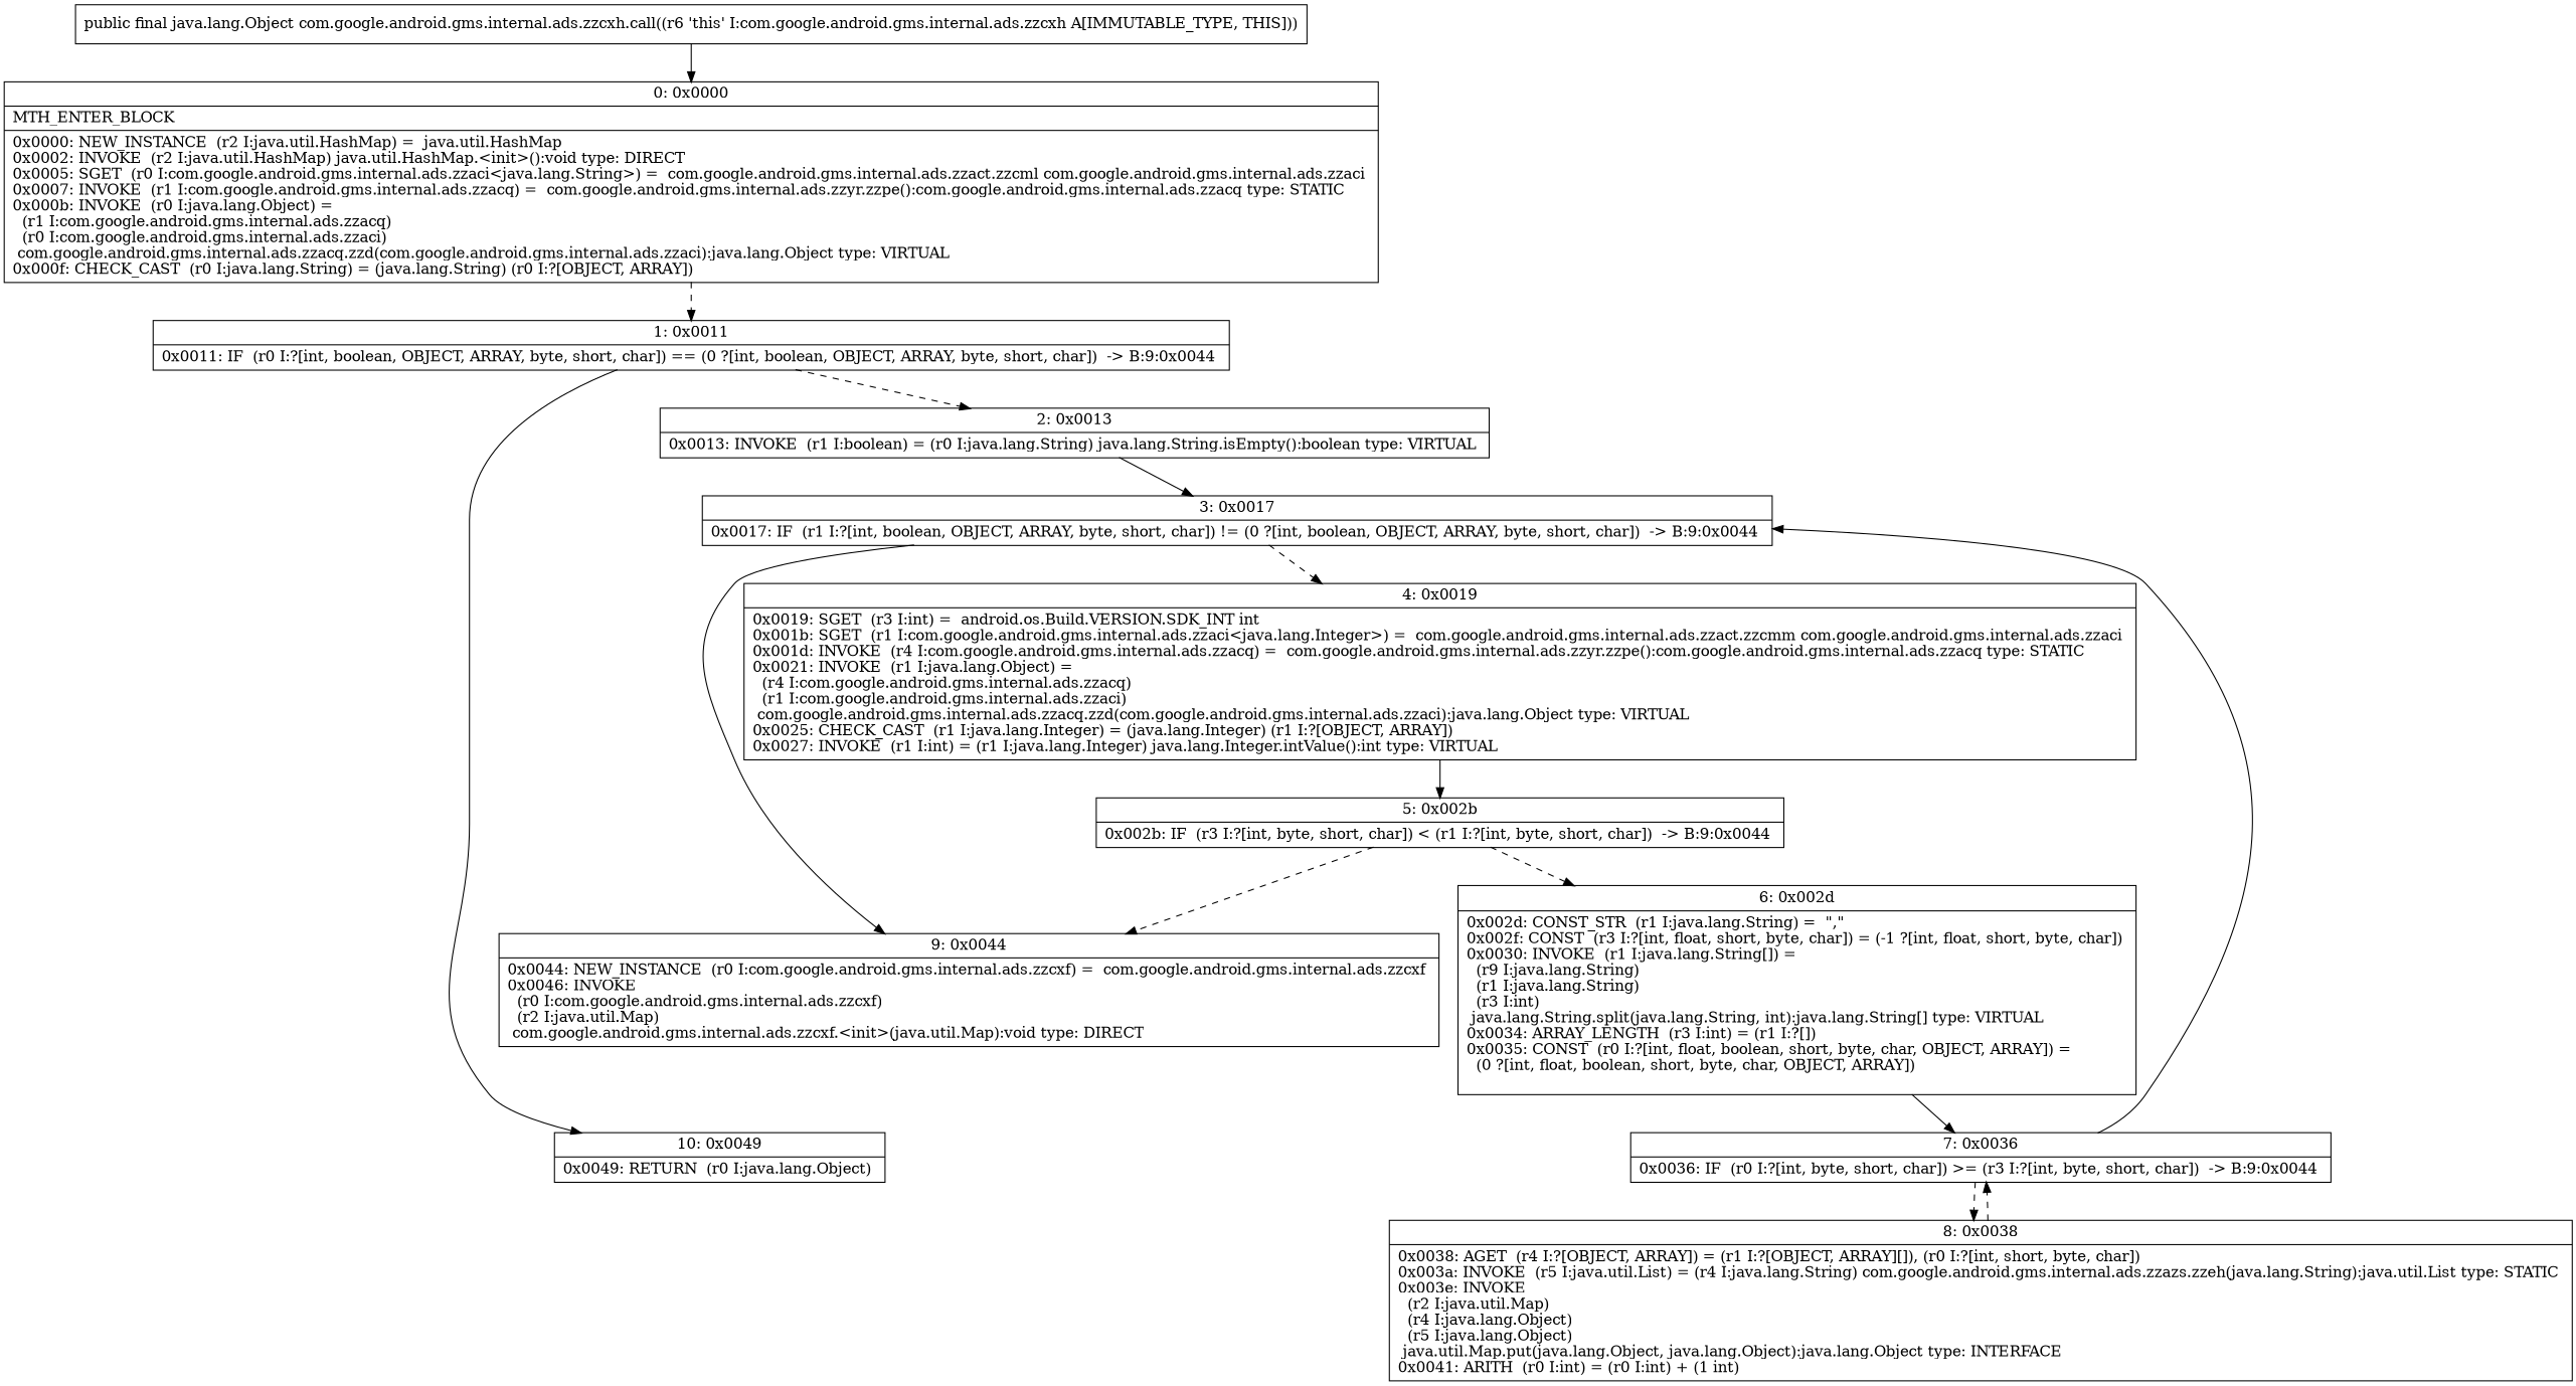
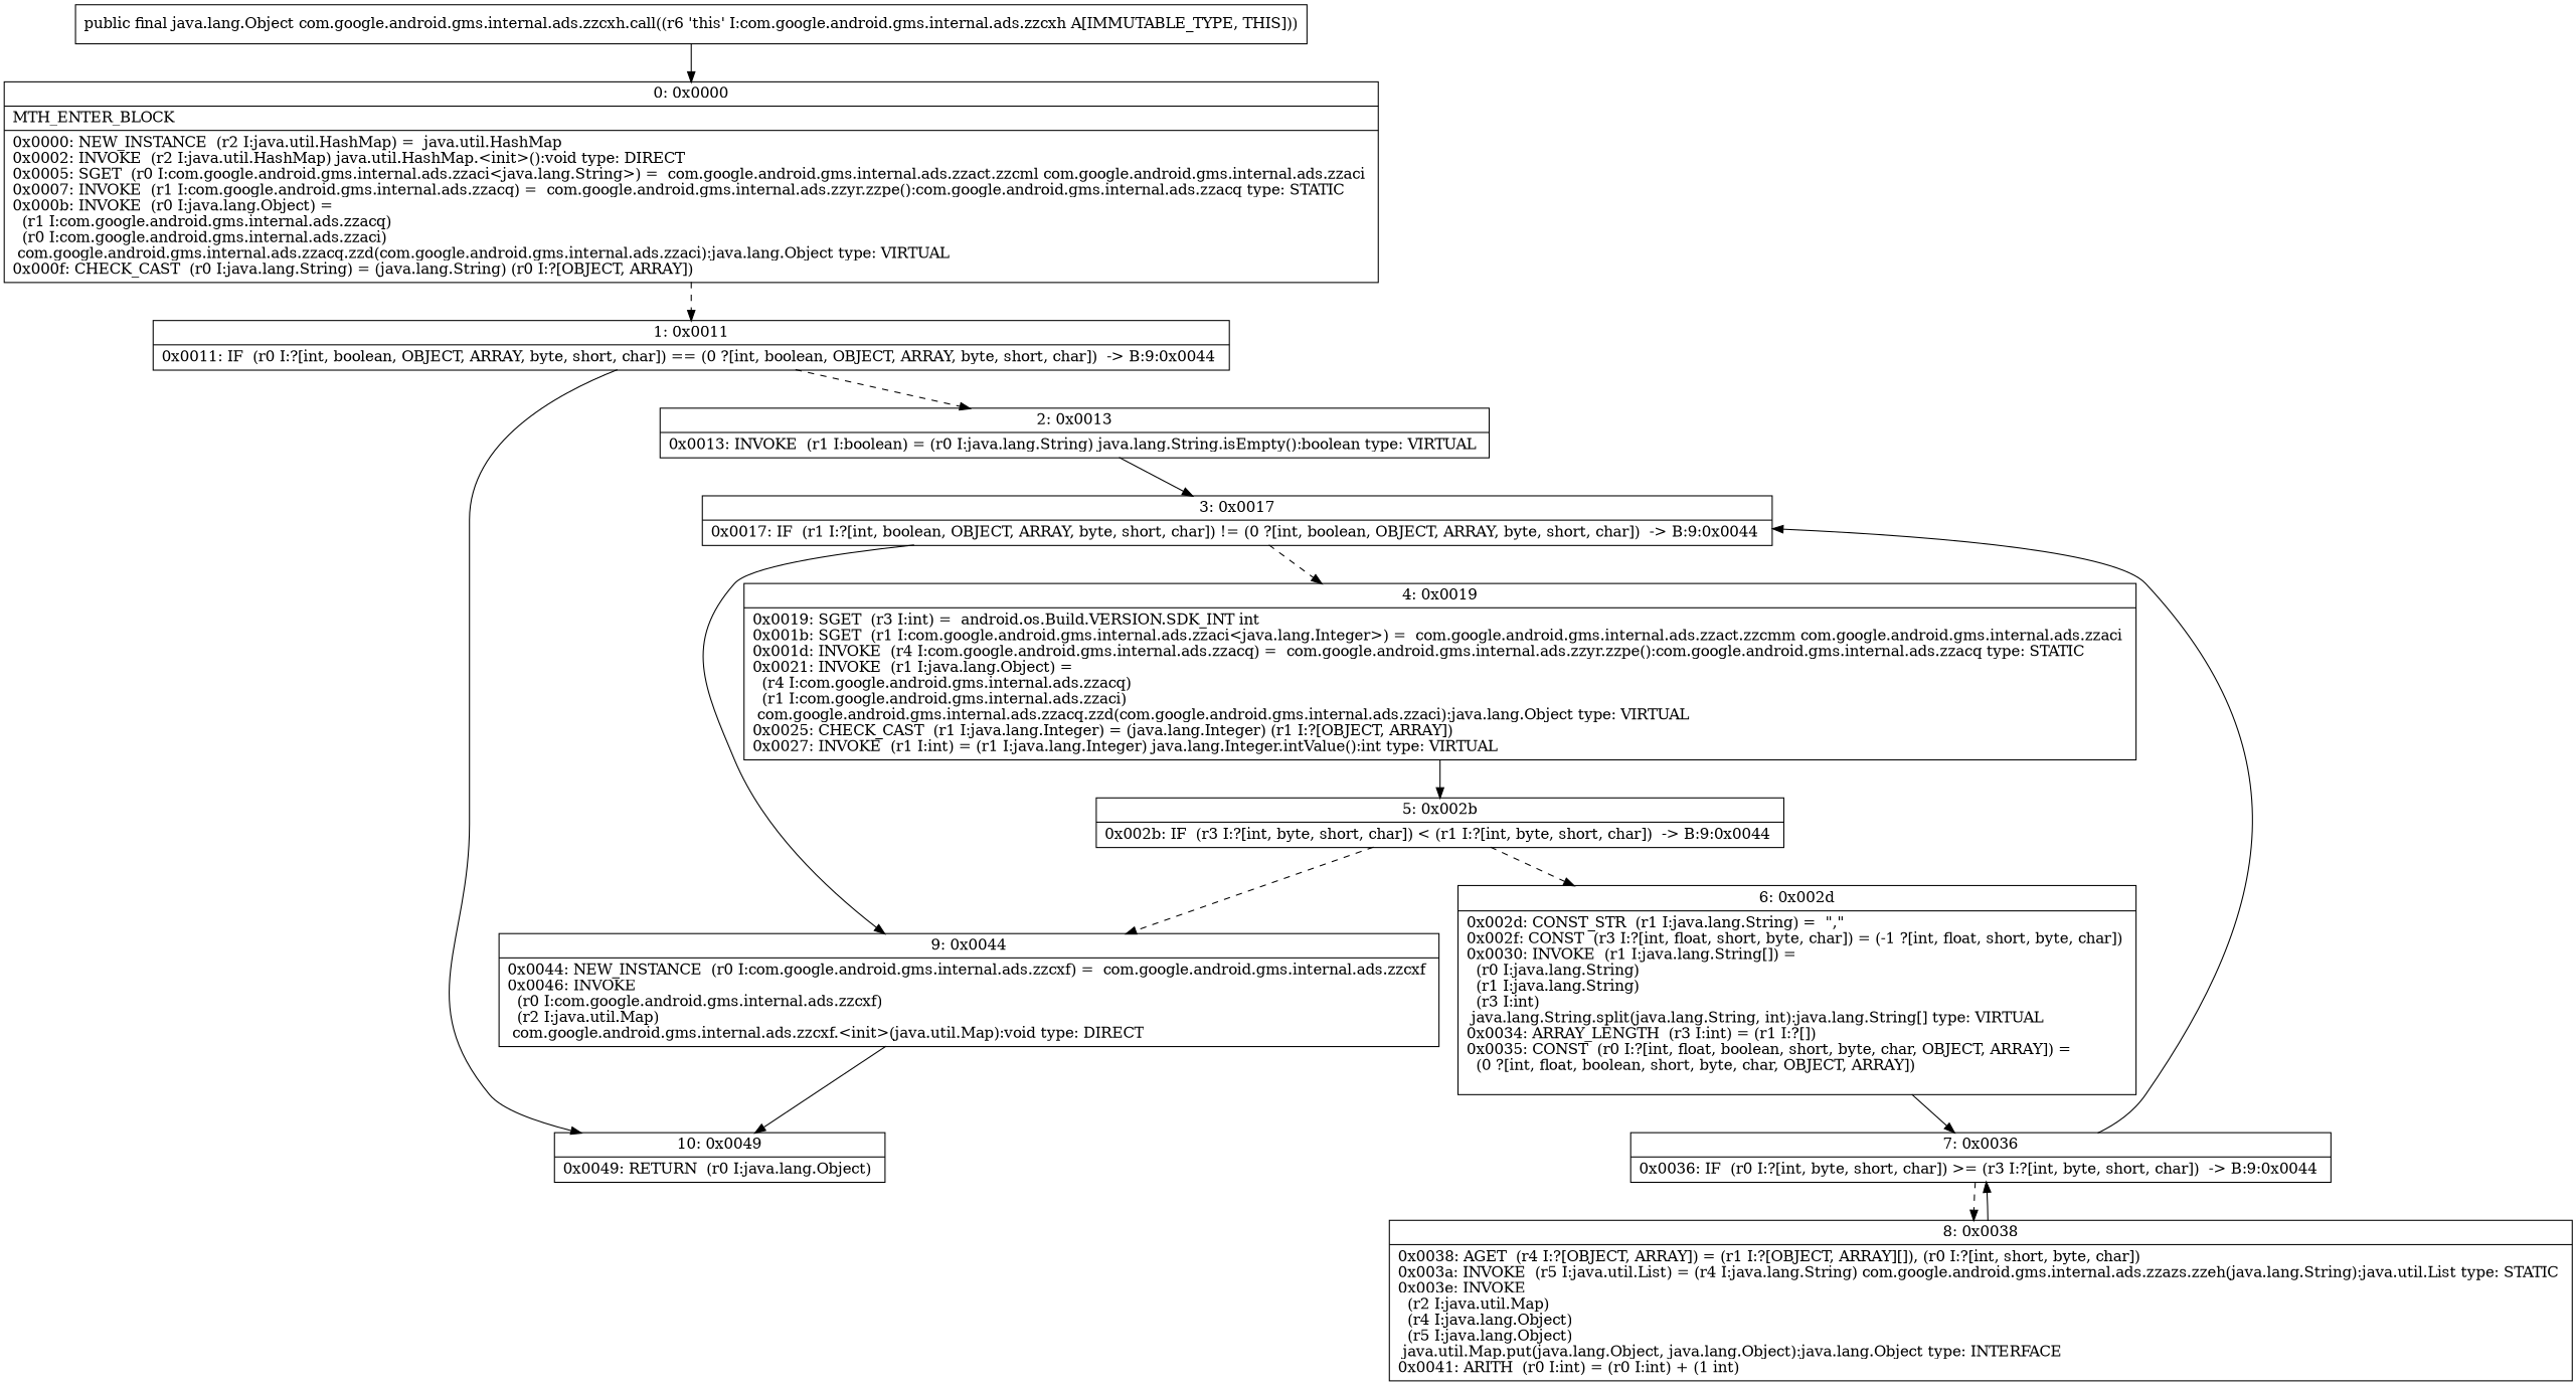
  digraph {
    node [shape=record]
    n1 [label="{0\:\ 0x0000|MTH_ENTER_BLOCK\l|0x0000: NEW_INSTANCE  (r2 I:java.util.HashMap) =  java.util.HashMap \l0x0002: INVOKE  (r2 I:java.util.HashMap) java.util.HashMap.\<init\>():void type: DIRECT \l0x0005: SGET  (r0 I:com.google.android.gms.internal.ads.zzaci\<java.lang.String\>) =  com.google.android.gms.internal.ads.zzact.zzcml com.google.android.gms.internal.ads.zzaci \l0x0007: INVOKE  (r1 I:com.google.android.gms.internal.ads.zzacq) =  com.google.android.gms.internal.ads.zzyr.zzpe():com.google.android.gms.internal.ads.zzacq type: STATIC \l0x000b: INVOKE  (r0 I:java.lang.Object) = \l  (r1 I:com.google.android.gms.internal.ads.zzacq)\l  (r0 I:com.google.android.gms.internal.ads.zzaci)\l com.google.android.gms.internal.ads.zzacq.zzd(com.google.android.gms.internal.ads.zzaci):java.lang.Object type: VIRTUAL \l0x000f: CHECK_CAST  (r0 I:java.lang.String) = (java.lang.String) (r0 I:?[OBJECT, ARRAY]) \l}"]
    n2 [label="{1\:\ 0x0011|0x0011: IF  (r0 I:?[int, boolean, OBJECT, ARRAY, byte, short, char]) == (0 ?[int, boolean, OBJECT, ARRAY, byte, short, char])  \-\> B:9:0x0044 \l}"]
    n3 [label="{2\:\ 0x0013|0x0013: INVOKE  (r1 I:boolean) = (r0 I:java.lang.String) java.lang.String.isEmpty():boolean type: VIRTUAL \l}"]
    n4 [label="{10\:\ 0x0049|0x0049: RETURN  (r0 I:java.lang.Object) \l}"]
    n5 [label="{3\:\ 0x0017|0x0017: IF  (r1 I:?[int, boolean, OBJECT, ARRAY, byte, short, char]) != (0 ?[int, boolean, OBJECT, ARRAY, byte, short, char])  \-\> B:9:0x0044 \l}"]
    n6 [label="{9\:\ 0x0044|0x0044: NEW_INSTANCE  (r0 I:com.google.android.gms.internal.ads.zzcxf) =  com.google.android.gms.internal.ads.zzcxf \l0x0046: INVOKE  \l  (r0 I:com.google.android.gms.internal.ads.zzcxf)\l  (r2 I:java.util.Map)\l com.google.android.gms.internal.ads.zzcxf.\<init\>(java.util.Map):void type: DIRECT \l}"]
    n7 [label="{4\:\ 0x0019|0x0019: SGET  (r3 I:int) =  android.os.Build.VERSION.SDK_INT int \l0x001b: SGET  (r1 I:com.google.android.gms.internal.ads.zzaci\<java.lang.Integer\>) =  com.google.android.gms.internal.ads.zzact.zzcmm com.google.android.gms.internal.ads.zzaci \l0x001d: INVOKE  (r4 I:com.google.android.gms.internal.ads.zzacq) =  com.google.android.gms.internal.ads.zzyr.zzpe():com.google.android.gms.internal.ads.zzacq type: STATIC \l0x0021: INVOKE  (r1 I:java.lang.Object) = \l  (r4 I:com.google.android.gms.internal.ads.zzacq)\l  (r1 I:com.google.android.gms.internal.ads.zzaci)\l com.google.android.gms.internal.ads.zzacq.zzd(com.google.android.gms.internal.ads.zzaci):java.lang.Object type: VIRTUAL \l0x0025: CHECK_CAST  (r1 I:java.lang.Integer) = (java.lang.Integer) (r1 I:?[OBJECT, ARRAY]) \l0x0027: INVOKE  (r1 I:int) = (r1 I:java.lang.Integer) java.lang.Integer.intValue():int type: VIRTUAL \l}"]
    n8 [label="{5\:\ 0x002b|0x002b: IF  (r3 I:?[int, byte, short, char]) \< (r1 I:?[int, byte, short, char])  \-\> B:9:0x0044 \l}"]
-   n9 [label="{6\:\ 0x002d|0x002d: CONST_STR  (r1 I:java.lang.String) =  \",\" \l0x002f: CONST  (r3 I:?[int, float, short, byte, char]) = (\-1 ?[int, float, short, byte, char]) \l0x0030: INVOKE  (r1 I:java.lang.String[]) = \l  (r9 I:java.lang.String)\l  (r1 I:java.lang.String)\l  (r3 I:int)\l java.lang.String.split(java.lang.String, int):java.lang.String[] type: VIRTUAL \l0x0034: ARRAY_LENGTH  (r3 I:int) = (r1 I:?[]) \l0x0035: CONST  (r0 I:?[int, float, boolean, short, byte, char, OBJECT, ARRAY]) = \l  (0 ?[int, float, boolean, short, byte, char, OBJECT, ARRAY])\l \l}"]
+   n9 [label="{6\:\ 0x002d|0x002d: CONST_STR  (r1 I:java.lang.String) =  \",\" \l0x002f: CONST  (r3 I:?[int, float, short, byte, char]) = (\-1 ?[int, float, short, byte, char]) \l0x0030: INVOKE  (r1 I:java.lang.String[]) = \l  (r0 I:java.lang.String)\l  (r1 I:java.lang.String)\l  (r3 I:int)\l java.lang.String.split(java.lang.String, int):java.lang.String[] type: VIRTUAL \l0x0034: ARRAY_LENGTH  (r3 I:int) = (r1 I:?[]) \l0x0035: CONST  (r0 I:?[int, float, boolean, short, byte, char, OBJECT, ARRAY]) = \l  (0 ?[int, float, boolean, short, byte, char, OBJECT, ARRAY])\l \l}"]
    n10 [label="{7\:\ 0x0036|0x0036: IF  (r0 I:?[int, byte, short, char]) \>= (r3 I:?[int, byte, short, char])  \-\> B:9:0x0044 \l}"]
    n11 [label="{8\:\ 0x0038|0x0038: AGET  (r4 I:?[OBJECT, ARRAY]) = (r1 I:?[OBJECT, ARRAY][]), (r0 I:?[int, short, byte, char]) \l0x003a: INVOKE  (r5 I:java.util.List) = (r4 I:java.lang.String) com.google.android.gms.internal.ads.zzazs.zzeh(java.lang.String):java.util.List type: STATIC \l0x003e: INVOKE  \l  (r2 I:java.util.Map)\l  (r4 I:java.lang.Object)\l  (r5 I:java.lang.Object)\l java.util.Map.put(java.lang.Object, java.lang.Object):java.lang.Object type: INTERFACE \l0x0041: ARITH  (r0 I:int) = (r0 I:int) + (1 int) \l}"]
    n12 [label="{public final java.lang.Object com.google.android.gms.internal.ads.zzcxh.call((r6 'this' I:com.google.android.gms.internal.ads.zzcxh A[IMMUTABLE_TYPE, THIS])) }"]
    n1 -> n2 [style=dashed]
    n2 -> n3 [style=dashed]
    n2 -> n4
    n3 -> n5
    n5 -> n6
    n5 -> n7 [style=dashed]
+   n6 -> n4
    n7 -> n8
    n8 -> n6 [style=dashed]
    n8 -> n9 [style=dashed]
    n9 -> n10
    n10 -> n5
    n10 -> n11 [style=dashed]
-   n11 -> n10 [style=dashed]
+   n11 -> n10
    n12 -> n1
  }
